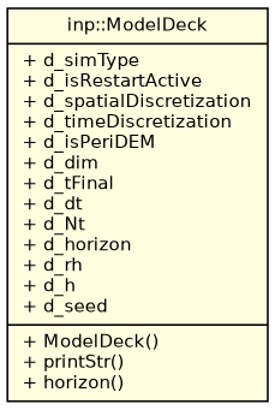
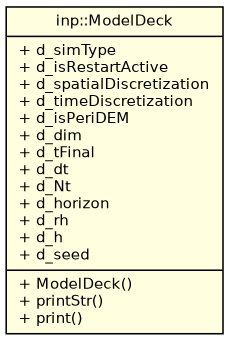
  digraph {
-   n1 [color=black fillcolor=lightyellow fontcolor=black fontname=Helvetica fontsize=10 height=0.2 label="{inp::ModelDeck\n|+ d_simType\l+ d_isRestartActive\l+ d_spatialDiscretization\l+ d_timeDiscretization\l+ d_isPeriDEM\l+ d_dim\l+ d_tFinal\l+ d_dt\l+ d_Nt\l+ d_horizon\l+ d_rh\l+ d_h\l+ d_seed\l|+ ModelDeck()\l+ printStr()\l+ horizon()\l}" shape=record style=filled width=0.4]
+   n1 [color=black fillcolor=lightyellow fontcolor=black fontname=Helvetica fontsize=10 height=0.2 label="{inp::ModelDeck\n|+ d_simType\l+ d_isRestartActive\l+ d_spatialDiscretization\l+ d_timeDiscretization\l+ d_isPeriDEM\l+ d_dim\l+ d_tFinal\l+ d_dt\l+ d_Nt\l+ d_horizon\l+ d_rh\l+ d_h\l+ d_seed\l|+ ModelDeck()\l+ printStr()\l+ print()\l}" shape=record style=filled width=0.4]
  }
